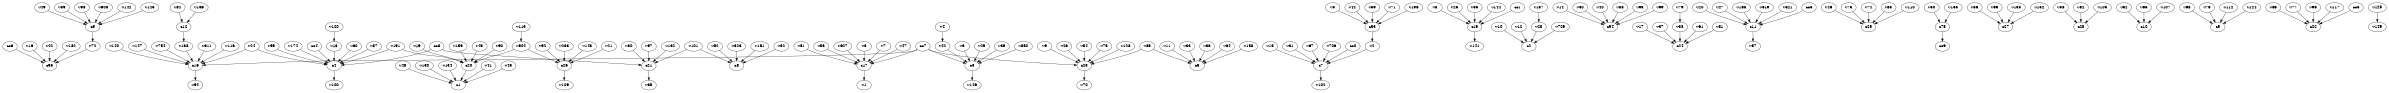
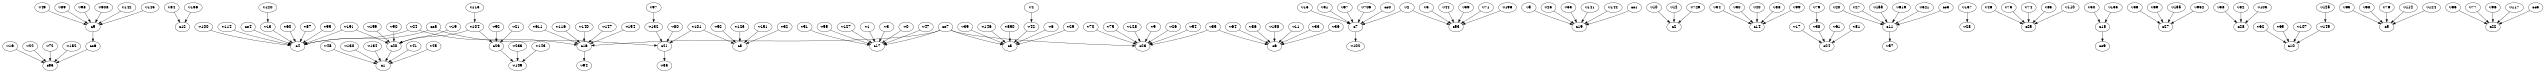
  strict digraph {
    edge [weight=1]
    c9
    co6
    n3 [label=c95]
    c12
-   v138
    c16
    v1
    c17
    v2
    c7
    n11 [label=c53]
    v102
    v3
    v4
    v42
    v5
    v6
    c3
-   v7
+   v7 [label=v0]
    v8
    c19
    v9
    c23
    v10
    c2
    v11
    c6
    v12
    v13
    c4
-   v14
-   c14 [label=c94]
+   v14 [label=v34]
+   c14
    v15
    v16
    v17
    c24
    v19
    c20
    c1
    v20
    c11
    v57
    v21
    c26
    v109
    v22
    v24
    v94
    v25
    v26
    v27
    v28
    v29
    v30
    v31
    v32
    c8
    v33
    c21
    v35
    v36
-   v37
    v38
    v39
    v40
    v41
-   v43
    v44
    v45
    v46
    c25
    v47
    v48
    v49
    v50
-   c18 [label=c78]
+   c18
    co9
    v51
    v52
    v53
    v54
    v55
    v56
    c27
    v58
    c28
    v59
    v60
    v61
    v62
    c10
+   v63
    c5
    v64
    v65
    v66
    c22
    v67
    v68
    v69
    v70
    v71
    v72
    v73
    v74
    v75
    v76
    v77
    v79
    v80
    v81
    v82
    v83
    v84
    v85
+   v86
    v87
    v88
    v89
    v90
    v92
-   v93
    v95
    v96
    v97
    v98
    v99
    v100
    v101
    v103
-   v104 [label=v904]
+   v104
    n132 [label=v706]
    v107
    n134 [label=v608]
    v110
    n136 [label=v611]
    v112
    v113
-   v114 [label=v174]
+   v114
    v116
    v117
    n142 [label=v168]
    n143 [label=v619]
    v120
    n145 [label=v521]
    n146 [label=v182]
-   v123 [label=v323]
+   v123
    v124
    v125
    v149
    n151 [label=v196]
-   v127 [label=v627]
+   v127
    v128
    n154 [label=v729]
    v130
    n156 [label=v191]
    v132
    n158 [label=v233]
    v134
    v135
    v136
    v137
    v140
    v141
    v142
    v143
    v144
    v145
    v146
    v147
    n171 [label=v158]
    n172 [label=v850]
    v151
-   v152
+   v152 [label=v952]
    v153
-   v154 [label=v754]
+   v154
    n177 [label=v159]
    co1
    n179 [label=co0]
    co3
    co4
    co5
    co7
    co8
-   c9 -> v72
+   c9 -> co6
    co6 -> n3
-   c12 -> v138
-   v138 -> c16
    c16 -> v94
-   c17 -> v1
+   v1 -> c17
    v2 -> c7
-   n11 -> v2
+   v2 -> n11
    c7 -> v102
    v3 -> c17
    v4 -> v42
    v42 -> c3
    v5 -> n11
    v6 -> c3
    v7 -> c17
    v8 -> c19
    v9 -> c23
    v10 -> c2
    v11 -> c6
    v12 -> c2
    v13 -> c4
    v14 -> c14
    v15 -> c7
    v16 -> n3
    v17 -> c24
    v19 -> c20
    c20 -> c1
    v20 -> c11
    c11 -> v57
    v21 -> c26
    c26 -> v109
    v22 -> n3
    v24 -> c16
    v24 -> c4
    v25 -> c19
    v26 -> c23
    v27 -> c11
-   v28 -> c2
    v29 -> c3
    v30 -> c14
    v31 -> c7
    v32 -> c8
    v33 -> c6
    c21 -> v35
    v36 -> c6
-   v37 -> c24
    v38 -> c24
    v39 -> c3
    v40 -> c14
    v41 -> c1
-   v43 -> c20
    v44 -> n11
    v45 -> c1
    v46 -> c25
    v47 -> c17
    v48 -> c1
    v49 -> c9
    v50 -> c18
    c18 -> co9
    v51 -> c17
    v52 -> c8
    v53 -> c19
    v54 -> c23
    v55 -> c17
    v56 -> c27
    v58 -> c28
    v59 -> n11
    v60 -> c4
    v61 -> c24
    v62 -> c10
+   v63 -> c5
    v64 -> c6
    v65 -> c10
    v66 -> c22
    v67 -> c7
    v68 -> c5
    v69 -> c27
-   c23 -> v70
+   v70 -> c23
    v71 -> n11
    v72 -> n3
    v73 -> c25
    v74 -> c25
    v75 -> c23
    v76 -> c5
    v77 -> c22
    v79 -> v38
    v80 -> c21
    v81 -> c24
    v82 -> c28
    v83 -> c25
    v84 -> c12
    v85 -> c23
    v85 -> c6
+   v86 -> c6
    v87 -> c4
    v88 -> c14
    v89 -> c9
    v90 -> c20
    v92 -> c26
-   v93 -> c14
    v95 -> c4
    v96 -> c22
-   v97 -> c21
+   v97 -> v132
    v98 -> c9
    v99 -> c14
-   c4 -> v100
+   v100 -> c4
    v101 -> c8
    v101 -> c21
    v103 -> c28
    v104 -> c20
    v104 -> c26
    n132 -> c7
    v107 -> c10
    n134 -> c9
    v110 -> c25
    n136 -> c16
    v112 -> c5
    v113 -> v104
    v114 -> c4
    v116 -> c16
    v117 -> c22
    n142 -> c11
    n143 -> c11
    v120 -> v13
    n145 -> c11
    n146 -> n3
    v123 -> c8
    v124 -> c5
    v125 -> v149
+   v149 -> c10
    n151 -> n11
    v127 -> c17
    v128 -> c23
    n154 -> c2
    v130 -> c1
    n156 -> c4
    n156 -> c20
    v132 -> c21
-   n158 -> c26
+   n158 -> v109
    v134 -> c1
    v135 -> c27
    v136 -> c12
    v137 -> v28
    v140 -> c16
-   c19 -> v141
+   v141 -> c19
    v142 -> c9
-   v143 -> c26
+   v143 -> v109
    v144 -> c19
    v145 -> c9
-   c3 -> v146
+   v146 -> c3
    v147 -> c16
    n171 -> c6
    n172 -> c3
    v151 -> c8
    v152 -> c27
    v153 -> c18
    v154 -> c16
    n177 -> c20
    co1 -> c19
    n179 -> c7
    co3 -> c11
    co4 -> c4
    co5 -> c22
    co7 -> c16
    co7 -> c17
    co7 -> c3
    co7 -> c23
    co8 -> c4
    co8 -> c21
  }
